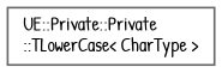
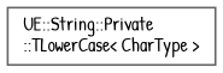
  digraph {
    rankdir=TB
    fontname="Patrick Hand"
-   n1 [color=grey40 fillcolor=white fontname="Patrick Hand" fontsize=10 height=0.2 label="UE::Private::Private\l::TLowerCase\< CharType \>" shape=box style=filled width=0.4]
+   n1 [color=grey40 fillcolor=white fontname="Patrick Hand" fontsize=10 height=0.2 label="UE::String::Private\l::TLowerCase\< CharType \>" shape=box style=filled width=0.4]
  }
